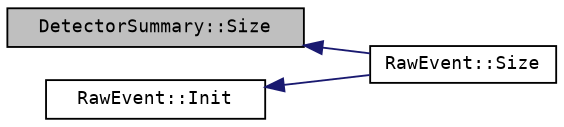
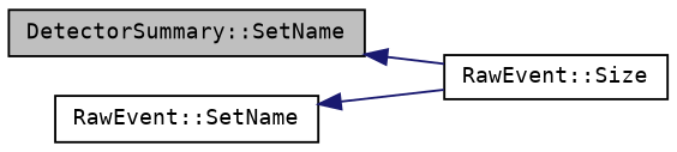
  digraph {
    fontname="DejaVu Sans Mono"
    rankdir=LR
    node [color=black fillcolor=white fontname="DejaVu Sans Mono" fontsize=10 shape=record style=filled]
    edge [color=midnightblue dir=back fontname="DejaVu Sans Mono" fontsize=10 labelfontname=Helvetica labelfontsize=10 style=solid]
-   n1 [fillcolor=grey75 fontcolor=black height=0.2 label="DetectorSummary::Size" width=0.4]
+   n1 [fillcolor=grey75 fontcolor=black height=0.2 label="DetectorSummary::SetName" width=0.4]
    n2 [height=0.2 label="RawEvent::Size" width=0.4]
-   n3 [height=0.2 label="RawEvent::Init" width=0.4]
+   n3 [height=0.2 label="RawEvent::SetName" width=0.4]
    n1 -> n2
    n3 -> n2
  }
